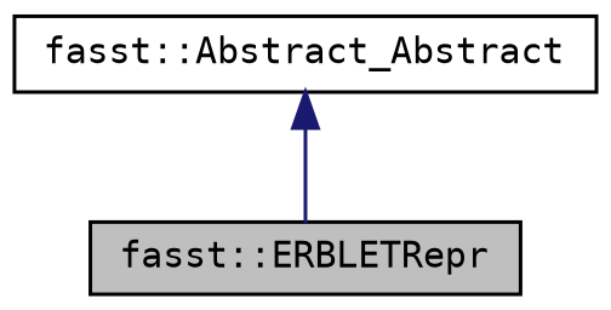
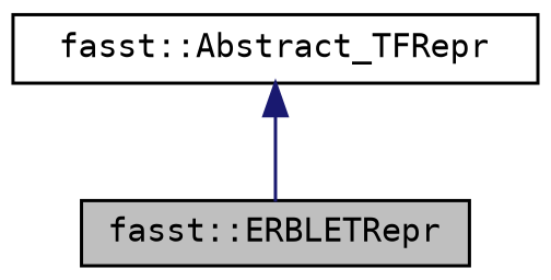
  digraph {
    fontname="DejaVu Sans Mono"
    node [color=black fontname="DejaVu Sans Mono" fontsize=10 shape=record style=filled]
    n1 [fillcolor=grey75 fontcolor=black height=0.2 label="fasst::ERBLETRepr" width=0.4]
-   n2 [fillcolor=white height=0.2 label="fasst::Abstract_Abstract" width=0.4]
+   n2 [fillcolor=white height=0.2 label="fasst::Abstract_TFRepr" width=0.4]
    n2 -> n1 [color=midnightblue dir=back fontname="DejaVu Sans Mono" fontsize=10 labelfontname=Helvetica labelfontsize=10 style=solid]
  }
